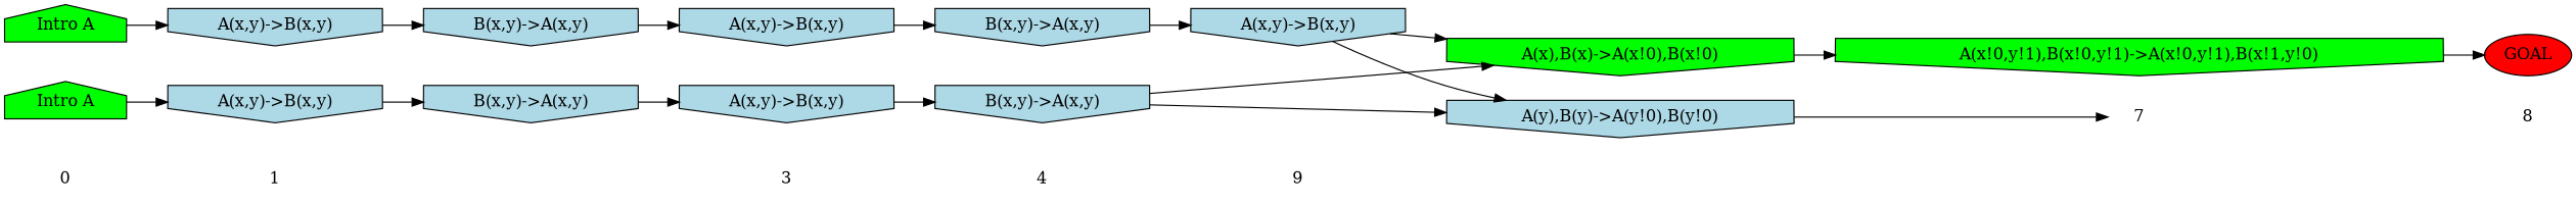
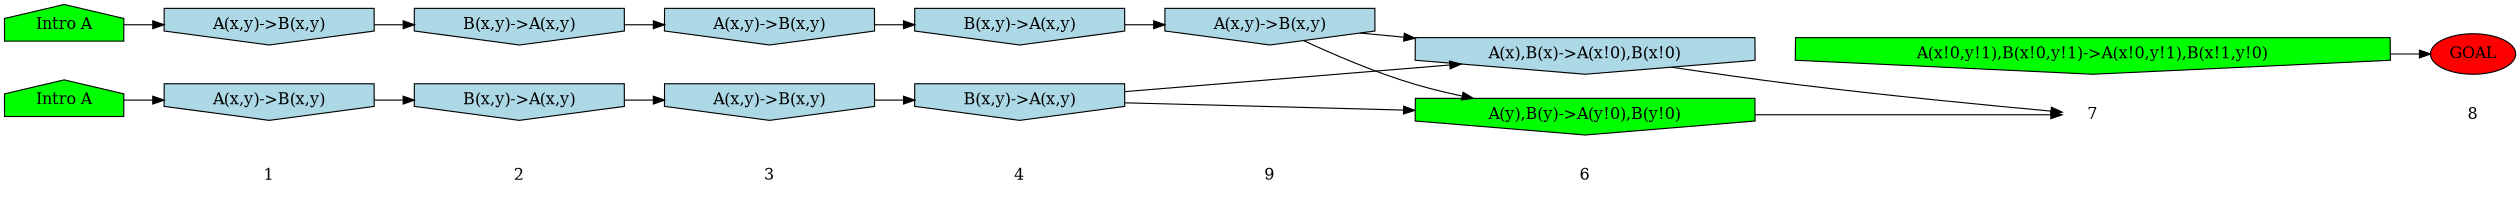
  digraph {
    rankdir=LR
    ranksep=.5
    node [shape=invhouse fillcolor=lightblue style=filled]
-   0 [shape=plaintext fillcolor="" style=""]
    n2 [fillcolor=green label="Intro A" shape=house]
    n3 [fillcolor=green label="Intro A" shape=house]
    1 [shape=plaintext fillcolor="" style=""]
    n5 [label="A(x,y)->B(x,y)"]
    n6 [label="A(x,y)->B(x,y)"]
+   2 [shape=plaintext fillcolor="" style=""]
    n8 [label="B(x,y)->A(x,y)"]
    n9 [label="B(x,y)->A(x,y)"]
    3 [shape=plaintext fillcolor="" style=""]
    n11 [label="A(x,y)->B(x,y)"]
    n12 [label="A(x,y)->B(x,y)"]
    4 [shape=plaintext fillcolor="" style=""]
    n14 [label="B(x,y)->A(x,y)"]
    n15 [label="B(x,y)->A(x,y)"]
    n16 [label=9 shape=plaintext fillcolor="" style=""]
    n17 [label="A(x,y)->B(x,y)"]
-   n19 [label="A(y),B(y)->A(y!0),B(y!0)"]
-   n20 [fillcolor=green label="A(x),B(x)->A(x!0),B(x!0)"]
+   6 [shape=plaintext fillcolor="" style=""]
+   n19 [fillcolor=green label="A(y),B(y)->A(y!0),B(y!0)"]
+   n20 [label="A(x),B(x)->A(x!0),B(x!0)"]
    7 [shape=plaintext fillcolor="" style=""]
    n22 [fillcolor=green label="A(x!0,y!1),B(x!0,y!1)->A(x!0,y!1),B(x!1,y!0)"]
    8 [shape=plaintext fillcolor="" style=""]
    n24 [fillcolor=red label=GOAL shape=""]
    subgraph sub_1 {
      rank=same
-     0
      n2
      n3
    }
    subgraph sub_2 {
      rank=same
      1
      n5
      n6
    }
    subgraph sub_3 {
      rank=same
+     2
      n8
      n9
    }
    subgraph sub_4 {
      rank=same
      3
      n11
      n12
    }
    subgraph sub_5 {
      rank=same
      4
      n14
      n15
    }
    subgraph sub_6 {
      rank=same
      n16
      n17
    }
    subgraph sub_7 {
      rank=same
+     6
      n19
      n20
    }
    subgraph sub_8 {
      rank=same
      7
      n22
    }
    subgraph sub_9 {
      rank=same
      8
      n24
    }
-   0 -> 1 [style=invis]
    n2 -> n5
    n3 -> n6
+   1 -> 2 [style=invis]
    n5 -> n8
    n6 -> n9
+   2 -> 3 [style=invis]
    n8 -> n11
    n9 -> n12
    3 -> 4 [style=invis]
    n11 -> n14
    n12 -> n15
    4 -> n16 [style=invis]
    n14 -> n17
    n15 -> n19
    n15 -> n20
+   n16 -> 6 [style=invis]
    n17 -> n19
    n17 -> n20
+   6 -> 7 [style=invis]
    n19 -> 7
-   n20 -> n22
+   n20 -> 7
    7 -> 8 [style=invis]
    n22 -> n24
  }
